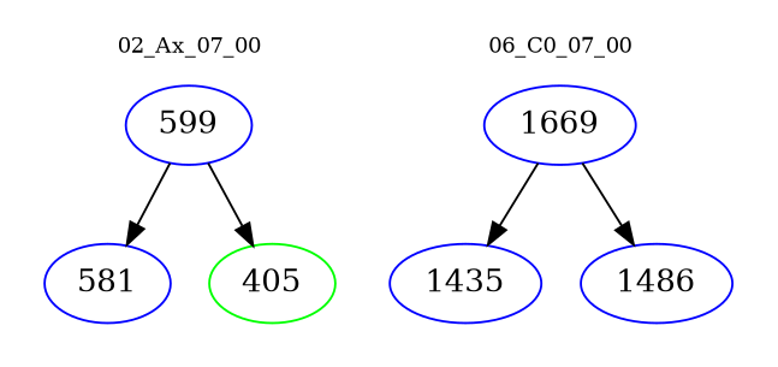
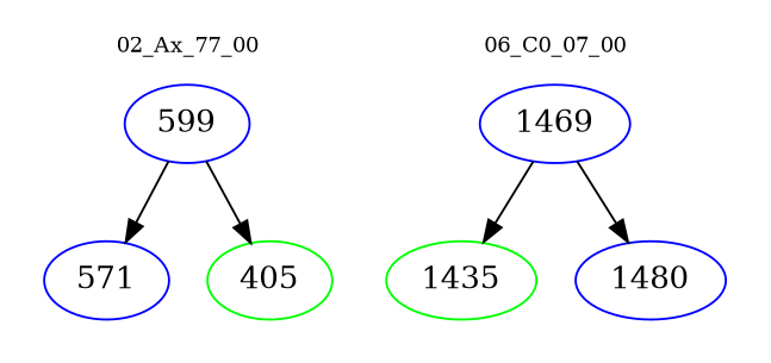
  digraph {
    node [color=blue]
    edge [color=black]
    n1 [label=599]
-   n2 [label=581]
+   n2 [label=571]
    n3 [color=green label=405]
-   n4 [label=1669]
-   n5 [label=1435]
-   n6 [label=1486]
+   n4 [label=1469]
+   n5 [color=green label=1435]
+   n6 [label=1480]
    subgraph cluster_1 {
      color=white
      fontsize=10
-     label="02_Ax_07_00"
+     label="02_Ax_77_00"
      n1
      n2
      n3
    }
    subgraph cluster_2 {
      color=white
      fontsize=10
      label="06_C0_07_00"
      n4
      n5
      n6
    }
    n1 -> n2
    n1 -> n3
    n4 -> n5
    n4 -> n6
  }
